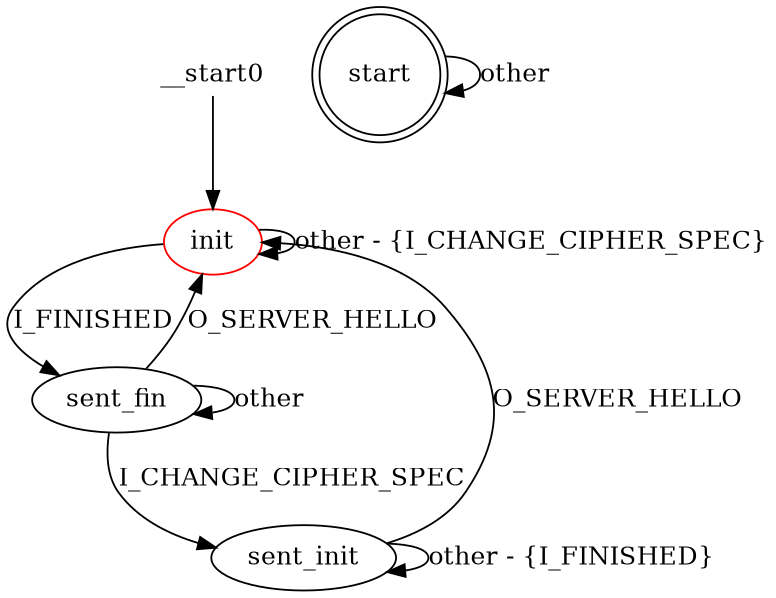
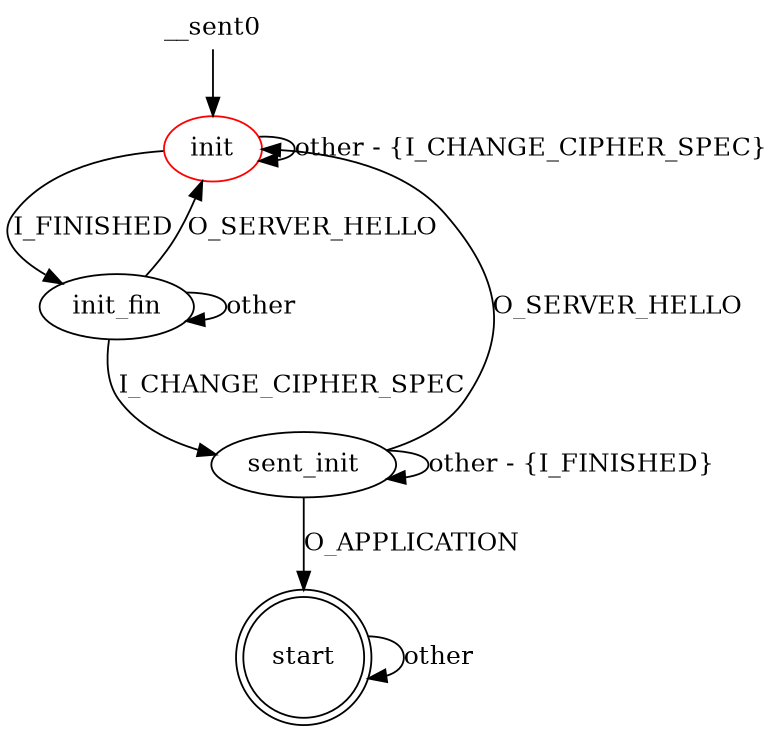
  digraph {
    init [color=red]
-   sent_fin
+   sent_fin [label=init_fin]
    n3 [label=sent_init]
    n4 [label=start shape=doublecircle]
-   __start0 [height=0 shape=none width=0]
+   __start0 [height=0 shape=none width=0 label=__sent0]
    init -> init [label="other - {I_CHANGE_CIPHER_SPEC}"]
    init -> sent_fin [label=I_FINISHED]
    sent_fin -> init [label=O_SERVER_HELLO]
    sent_fin -> sent_fin [label=other]
    sent_fin -> n3 [label=I_CHANGE_CIPHER_SPEC]
    n3 -> init [label=O_SERVER_HELLO]
    n3 -> n3 [label="other - {I_FINISHED}"]
+   n3 -> n4 [label=O_APPLICATION]
    n4 -> n4 [label=other]
    __start0 -> init
  }
